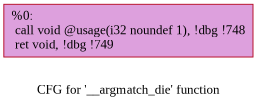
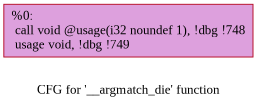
  digraph {
    label="CFG for '__argmatch_die' function"
    fontname="Liberation Serif"
-   n1 [color="#b70d28ff" fillcolor=plum label="{%0:\l  call void @usage(i32 noundef 1), !dbg !748\l  ret void, !dbg !749\l}" shape=record style=filled fontname="Liberation Serif"]
+   n1 [color="#b70d28ff" fillcolor=plum label="{%0:\l  call void @usage(i32 noundef 1), !dbg !748\l  usage void, !dbg !749\l}" shape=record style=filled fontname="Liberation Serif"]
  }
